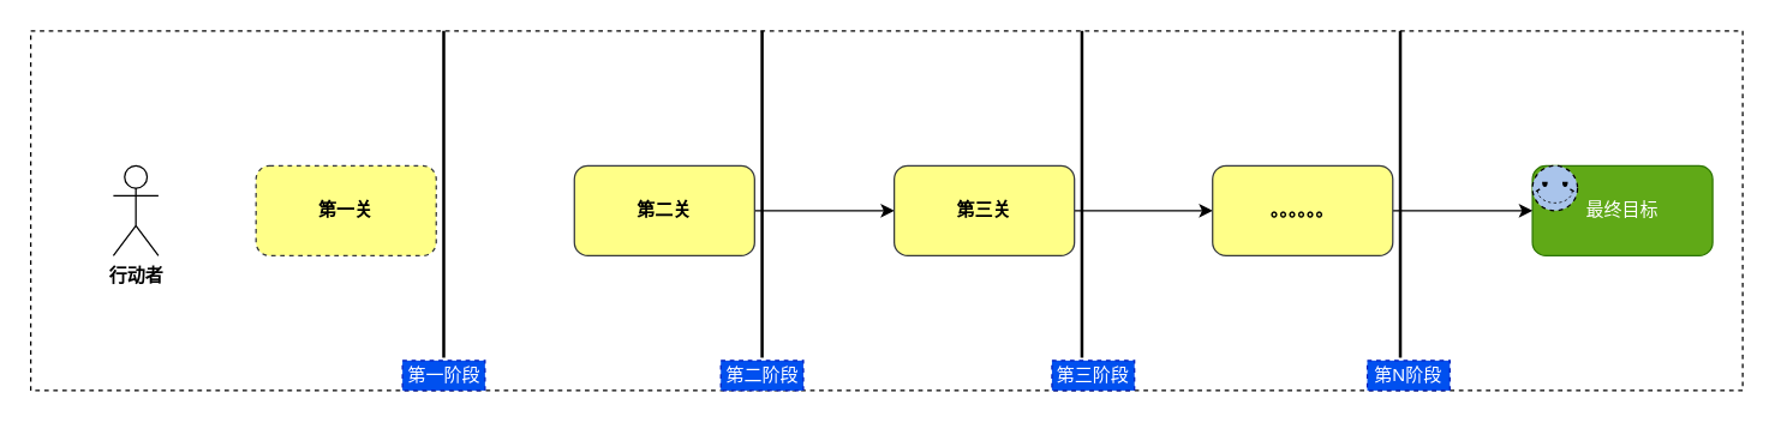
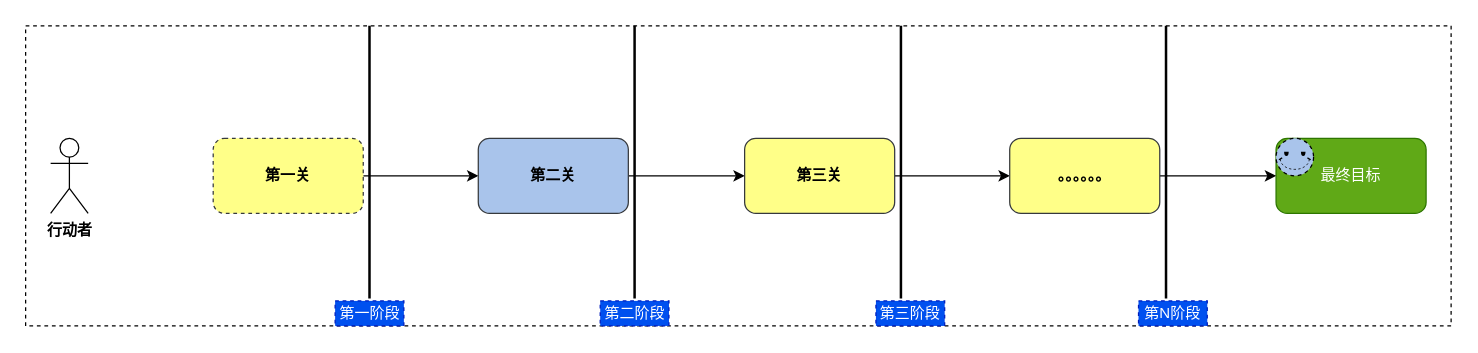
  <mxCell id="0" />
  <mxCell id="1" parent="0" />
  <mxCell id="2" value="" style="whiteSpace=wrap;html=1;fontSize=12;dashed=1;fontFamily=Helvetica;" parent="1" vertex="1"><mxGeometry x="20" y="20" width="1140" height="240" as="geometry" /></mxCell>
  <mxCell id="3" value="最终目标" style="rounded=1;whiteSpace=wrap;html=1;fontSize=12;fillColor=#60a917;strokeColor=#2D7600;fontColor=#ffffff;fontFamily=Helvetica;" parent="1" vertex="1"><mxGeometry x="1020" y="110" width="120" height="60" as="geometry" /></mxCell>
+ <mxCell id="4" value="" style="edgeStyle=orthogonalEdgeStyle;rounded=0;orthogonalLoop=1;jettySize=auto;html=1;fontSize=12;fontFamily=Helvetica;" parent="1" source="5" target="7" edge="1"><mxGeometry relative="1" as="geometry" /></mxCell>
  <mxCell id="5" value="第一关" style="rounded=1;whiteSpace=wrap;html=1;fontSize=12;fillColor=#ffff88;strokeColor=#36393d;fontFamily=Helvetica;fontStyle=1;dashed=1;" parent="1" vertex="1"><mxGeometry x="170" y="110" width="120" height="60" as="geometry" /></mxCell>
  <mxCell id="6" value="" style="edgeStyle=orthogonalEdgeStyle;rounded=0;orthogonalLoop=1;jettySize=auto;html=1;fontSize=12;fontFamily=Helvetica;" parent="1" source="7" target="9" edge="1"><mxGeometry relative="1" as="geometry" /></mxCell>
- <mxCell id="7" value="第二关" style="rounded=1;whiteSpace=wrap;html=1;fontSize=12;fillColor=#ffff88;strokeColor=#36393d;fontFamily=Helvetica;fontStyle=1" parent="1" vertex="1"><mxGeometry x="382" y="110" width="120" height="60" as="geometry" /></mxCell>
+ <mxCell id="7" value="第二关" style="rounded=1;whiteSpace=wrap;html=1;fontSize=12;fillColor=#a9c4eb;strokeColor=#36393d;fontFamily=Helvetica;fontStyle=1;" parent="1" vertex="1"><mxGeometry x="382" y="110" width="120" height="60" as="geometry" /></mxCell>
  <mxCell id="8" value="" style="edgeStyle=orthogonalEdgeStyle;rounded=0;orthogonalLoop=1;jettySize=auto;html=1;fontSize=12;fontFamily=Helvetica;" parent="1" source="9" target="11" edge="1"><mxGeometry relative="1" as="geometry" /></mxCell>
  <mxCell id="9" value="第三关" style="rounded=1;whiteSpace=wrap;html=1;fontSize=12;fillColor=#ffff88;strokeColor=#36393d;fontFamily=Helvetica;fontStyle=1" parent="1" vertex="1"><mxGeometry x="595" y="110" width="120" height="60" as="geometry" /></mxCell>
  <mxCell id="10" value="" style="edgeStyle=orthogonalEdgeStyle;rounded=0;orthogonalLoop=1;jettySize=auto;html=1;fontSize=12;fontFamily=Helvetica;" parent="1" source="11" target="3" edge="1"><mxGeometry relative="1" as="geometry" /></mxCell>
  <mxCell id="11" value="。。。。。。" style="rounded=1;whiteSpace=wrap;html=1;fontSize=12;fillColor=#ffff88;strokeColor=#36393d;fontFamily=Helvetica;fontStyle=1" parent="1" vertex="1"><mxGeometry x="807" y="110" width="120" height="60" as="geometry" /></mxCell>
  <mxCell id="12" value="" style="line;strokeWidth=2;direction=south;html=1;fontSize=12;fontFamily=Helvetica;" parent="1" vertex="1"><mxGeometry x="290" y="20" width="10" height="218" as="geometry" /></mxCell>
  <mxCell id="13" value="" style="line;strokeWidth=2;direction=south;html=1;fontSize=12;fontFamily=Helvetica;" parent="1" vertex="1"><mxGeometry x="502" y="20" width="10" height="218" as="geometry" /></mxCell>
  <mxCell id="14" value="" style="line;strokeWidth=2;direction=south;html=1;fontSize=12;fontFamily=Helvetica;" parent="1" vertex="1"><mxGeometry x="715" y="20" width="10" height="218" as="geometry" /></mxCell>
  <mxCell id="15" value="" style="line;strokeWidth=2;direction=south;html=1;fontSize=12;fontFamily=Helvetica;" parent="1" vertex="1"><mxGeometry x="927" y="20" width="10" height="218" as="geometry" /></mxCell>
- <mxCell id="16" value="行动者" style="shape=umlActor;verticalLabelPosition=bottom;verticalAlign=top;html=1;outlineConnect=0;fontSize=12;fontFamily=Helvetica;fontStyle=1" parent="1" vertex="1"><mxGeometry x="75" y="110" width="30" height="60" as="geometry" /></mxCell>
+ <mxCell id="16" value="行动者" style="shape=umlActor;verticalLabelPosition=bottom;verticalAlign=top;html=1;outlineConnect=0;fontSize=12;fontFamily=Helvetica;fontStyle=1" parent="1" vertex="1"><mxGeometry x="40" y="110" width="30" height="60" as="geometry" /></mxCell>
  <mxCell id="17" value="第一阶段" style="rounded=0;whiteSpace=wrap;html=1;dashed=1;fontSize=12;fillColor=#0050ef;strokeColor=#001DBC;fontColor=#ffffff;fontFamily=Helvetica;" parent="1" vertex="1"><mxGeometry x="267.5" y="240" width="55" height="20" as="geometry" /></mxCell>
  <mxCell id="18" value="第二阶段" style="rounded=0;whiteSpace=wrap;html=1;dashed=1;fontSize=12;fillColor=#0050ef;fontColor=#ffffff;strokeColor=#001DBC;fontFamily=Helvetica;" parent="1" vertex="1"><mxGeometry x="479.5" y="240" width="55" height="20" as="geometry" /></mxCell>
  <mxCell id="19" value="第三阶段" style="rounded=0;whiteSpace=wrap;html=1;dashed=1;fontSize=12;fillColor=#0050ef;fontColor=#ffffff;strokeColor=#001DBC;fontFamily=Helvetica;" parent="1" vertex="1"><mxGeometry x="700" y="240" width="55" height="20" as="geometry" /></mxCell>
  <mxCell id="20" value="第N阶段" style="rounded=0;whiteSpace=wrap;html=1;dashed=1;fontSize=12;fillColor=#0050ef;fontColor=#ffffff;strokeColor=#001DBC;fontFamily=Helvetica;" parent="1" vertex="1"><mxGeometry x="910" y="240" width="55" height="20" as="geometry" /></mxCell>
  <mxCell id="21" value="" style="verticalLabelPosition=bottom;verticalAlign=top;html=1;shape=mxgraph.basic.smiley;dashed=1;fontSize=12;fillColor=#A9C4EB;fontFamily=Helvetica;" parent="1" vertex="1"><mxGeometry x="1020" y="110" width="30" height="30" as="geometry" /></mxCell>
